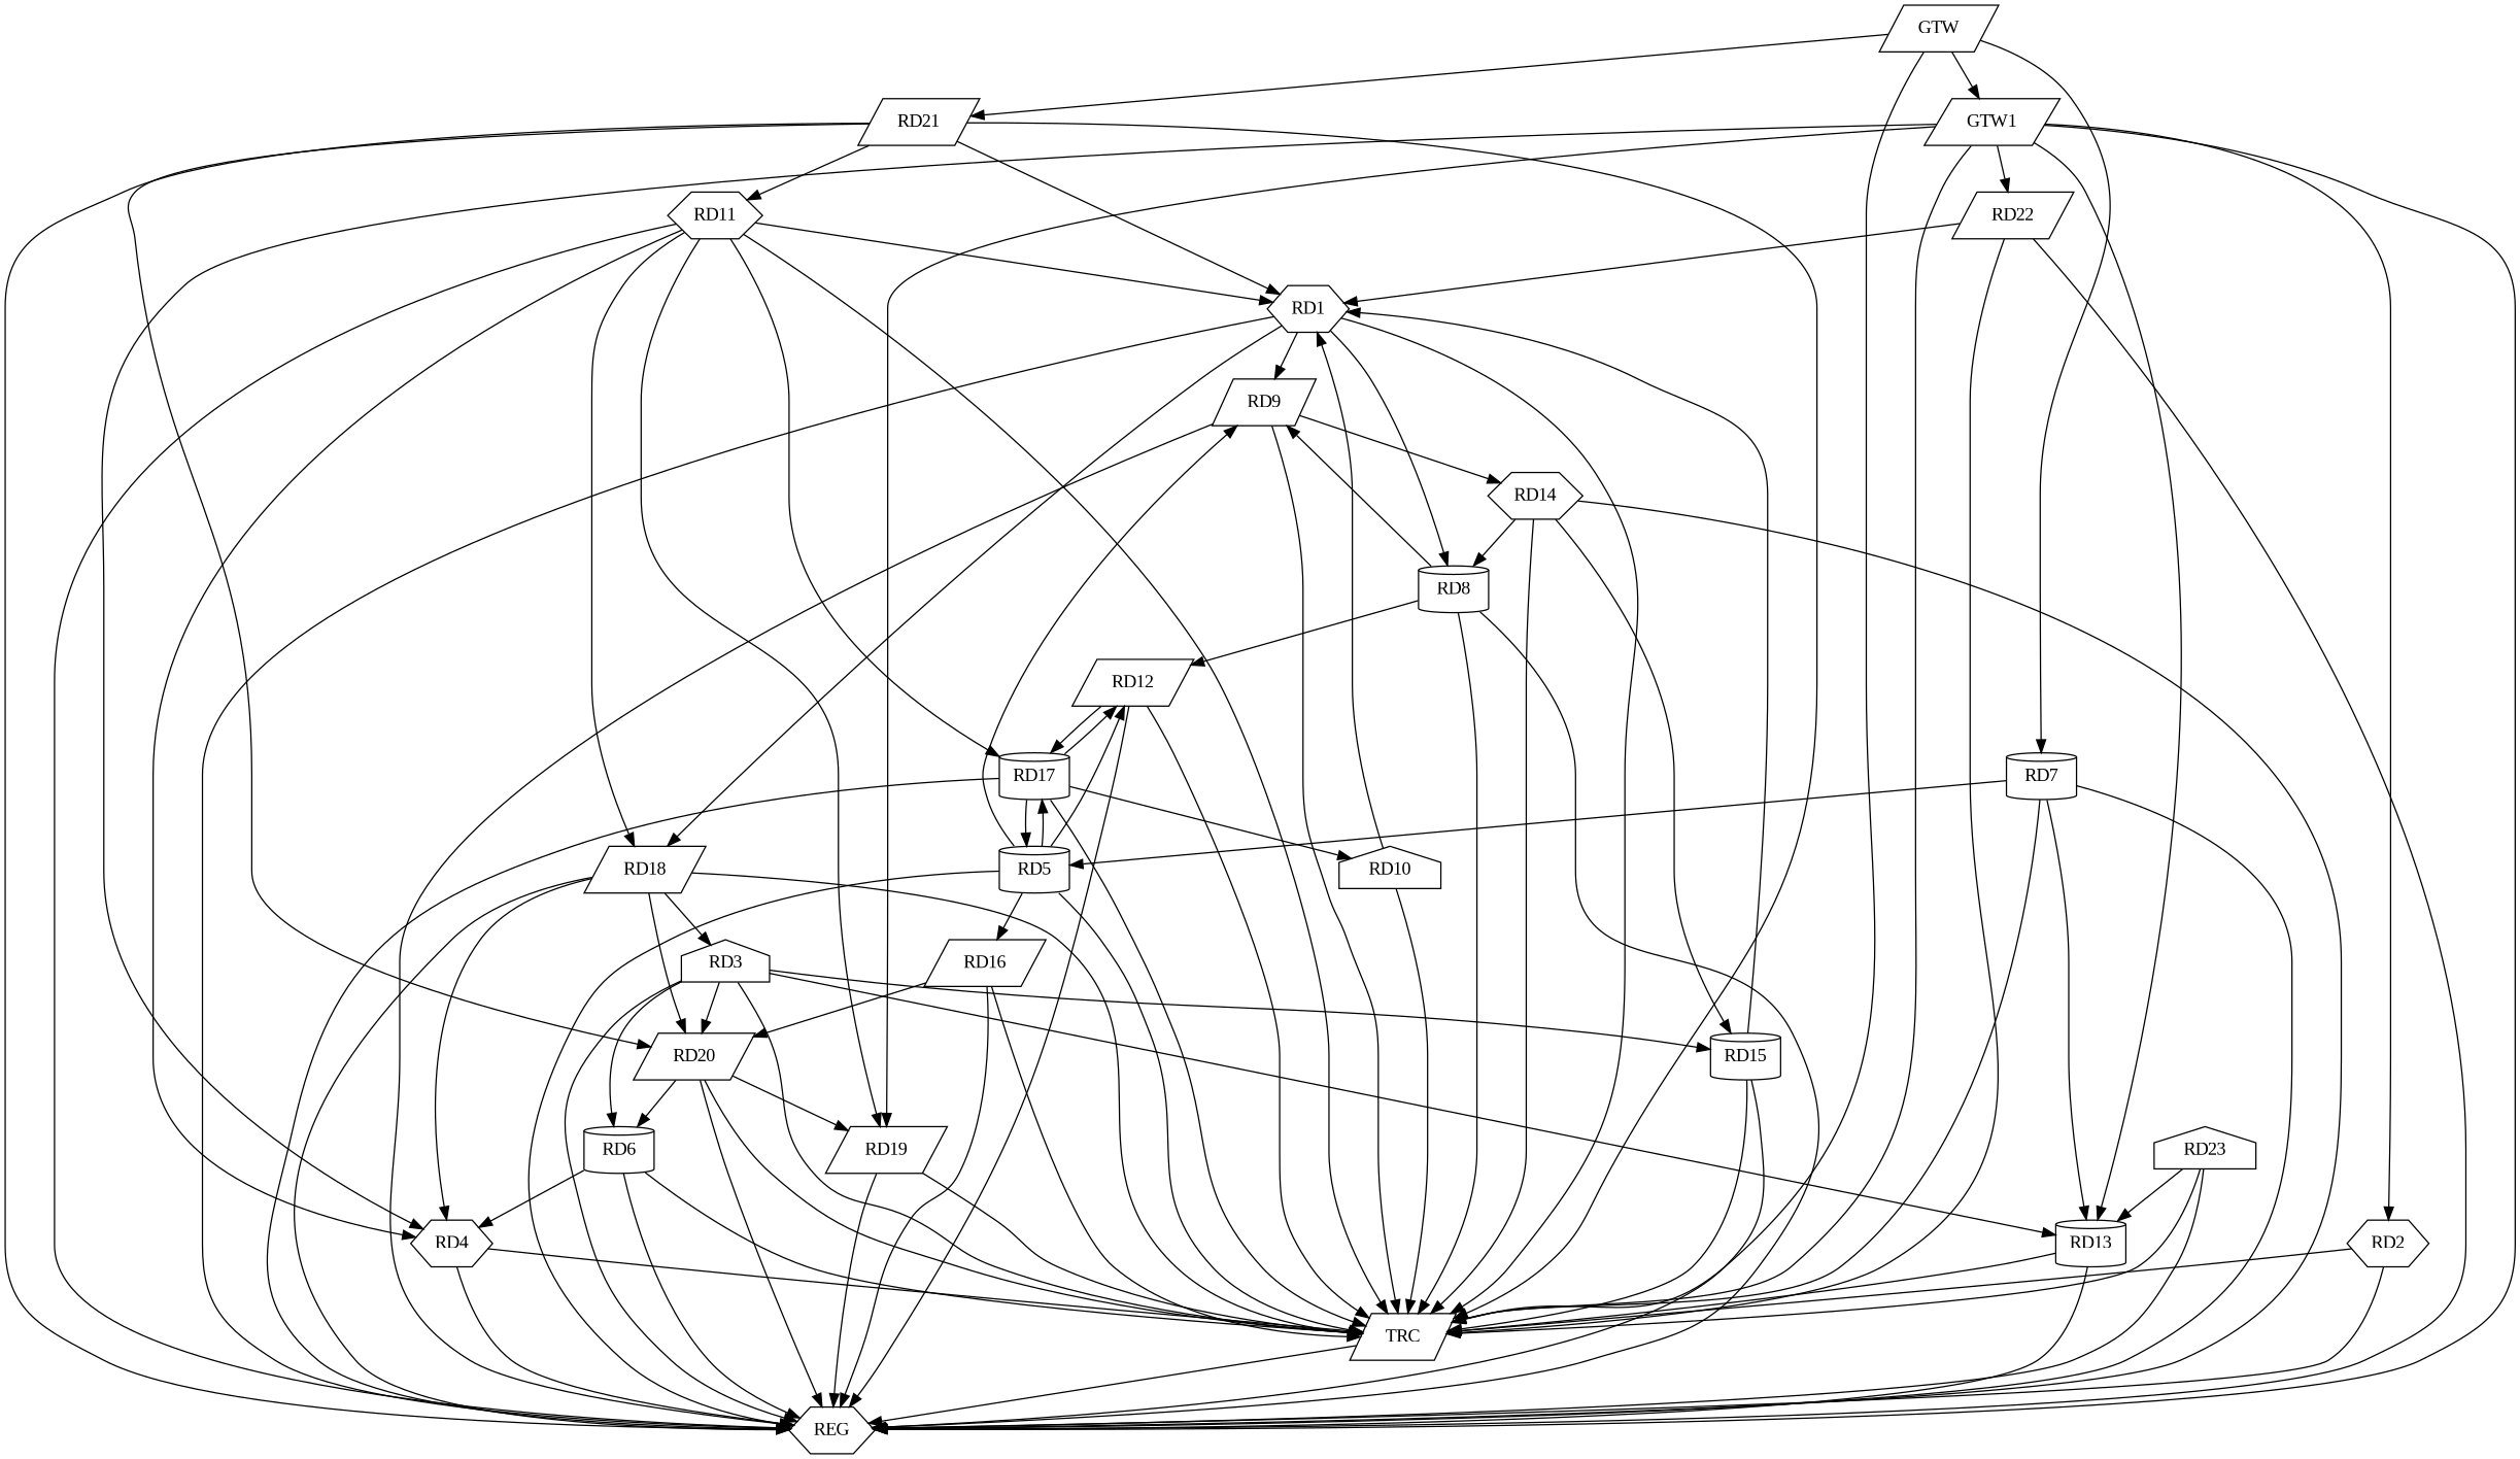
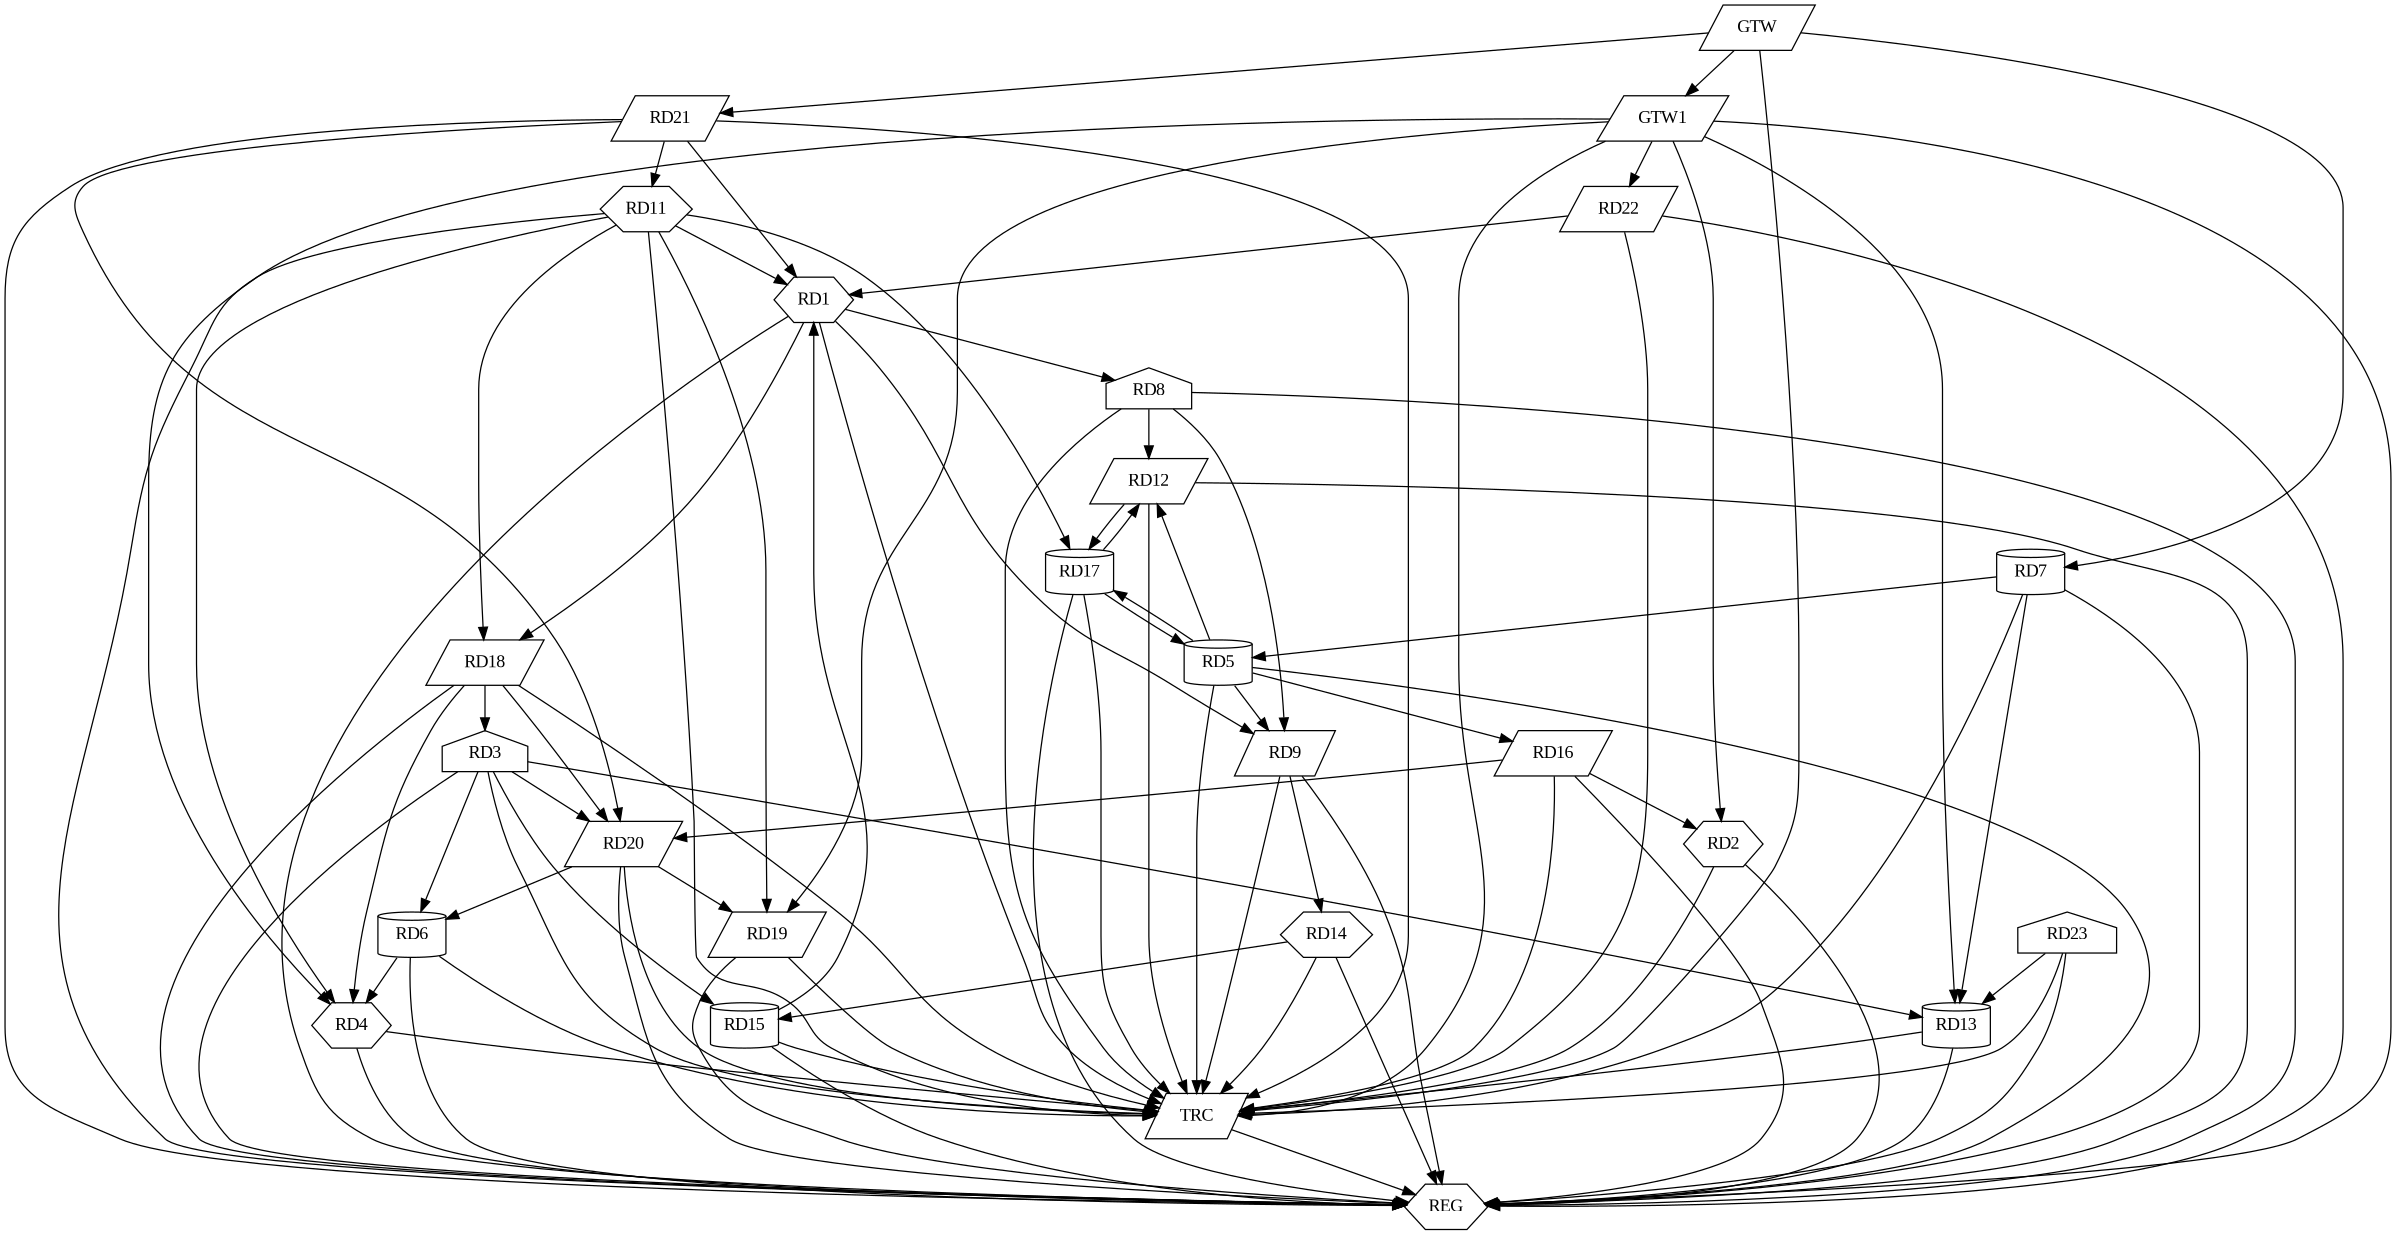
  strict digraph {
    fontname="Liberation Serif"
    node [fontname="Liberation Serif" shape=parallelogram]
    edge [fontname="Liberation Serif"]
    n1 [label=RD1 shape=hexagon]
    n2 [label=RD9]
    n3 [label=RD18]
    n4 [label=REG shape=hexagon]
    n5 [label=TRC]
-   n6 [label=RD8 shape=cylinder]
+   n6 [label=RD8 shape=house]
    n7 [label=RD14 shape=hexagon]
    n8 [label=RD3 shape=house]
    n9 [label=RD4 shape=hexagon]
    n10 [label=RD20]
    n11 [label=RD2 shape=hexagon]
    n12 [label=RD6 shape=cylinder]
    n13 [label=RD13 shape=cylinder]
    n14 [label=RD15 shape=cylinder]
    n15 [label=RD19]
    n16 [label=RD5 shape=cylinder]
    n17 [label=RD12]
    n18 [label=RD16]
    n19 [label=RD17 shape=cylinder]
-   n20 [label=RD10 shape=house]
    n21 [label=RD7 shape=cylinder]
    n22 [label=RD11 shape=hexagon]
    n23 [label=RD21]
    n24 [label=RD22]
    n25 [label=RD23 shape=house]
    n26 [label=GTW1]
    n27 [label=GTW]
    n1 -> n2
    n1 -> n3
    n1 -> n4
    n1 -> n5
    n1 -> n6
    n2 -> n4
    n2 -> n5
    n2 -> n7
    n3 -> n4
    n3 -> n5
    n3 -> n8
    n3 -> n9
    n3 -> n10
    n5 -> n4
    n6 -> n2
    n6 -> n4
    n6 -> n5
    n6 -> n17
    n7 -> n4
    n7 -> n5
-   n7 -> n6
    n7 -> n14
    n8 -> n4
    n8 -> n5
    n8 -> n10
    n8 -> n12
    n8 -> n13
    n8 -> n14
    n9 -> n4
    n9 -> n5
    n10 -> n4
    n10 -> n5
    n10 -> n12
    n10 -> n15
    n11 -> n4
    n11 -> n5
    n12 -> n4
    n12 -> n5
    n12 -> n9
    n13 -> n4
    n13 -> n5
    n14 -> n1
    n14 -> n4
    n14 -> n5
    n15 -> n4
    n15 -> n5
    n16 -> n2
    n16 -> n4
    n16 -> n5
    n16 -> n17
    n16 -> n18
    n16 -> n19
    n17 -> n4
    n17 -> n5
    n17 -> n19
    n18 -> n4
    n18 -> n5
    n18 -> n10
+   n18 -> n11
    n19 -> n4
    n19 -> n5
    n19 -> n16
    n19 -> n17
-   n19 -> n20
-   n20 -> n1
-   n20 -> n5
    n21 -> n4
    n21 -> n5
    n21 -> n13
    n21 -> n16
    n22 -> n1
    n22 -> n3
    n22 -> n4
    n22 -> n5
    n22 -> n9
    n22 -> n15
    n22 -> n19
    n23 -> n1
    n23 -> n4
    n23 -> n5
    n23 -> n10
    n23 -> n22
    n24 -> n1
    n24 -> n4
    n24 -> n5
    n25 -> n4
    n25 -> n5
    n25 -> n13
    n26 -> n4
    n26 -> n5
    n26 -> n9
    n26 -> n11
    n26 -> n13
    n26 -> n15
    n26 -> n24
    n27 -> n5
    n27 -> n21
    n27 -> n23
    n27 -> n26
  }
